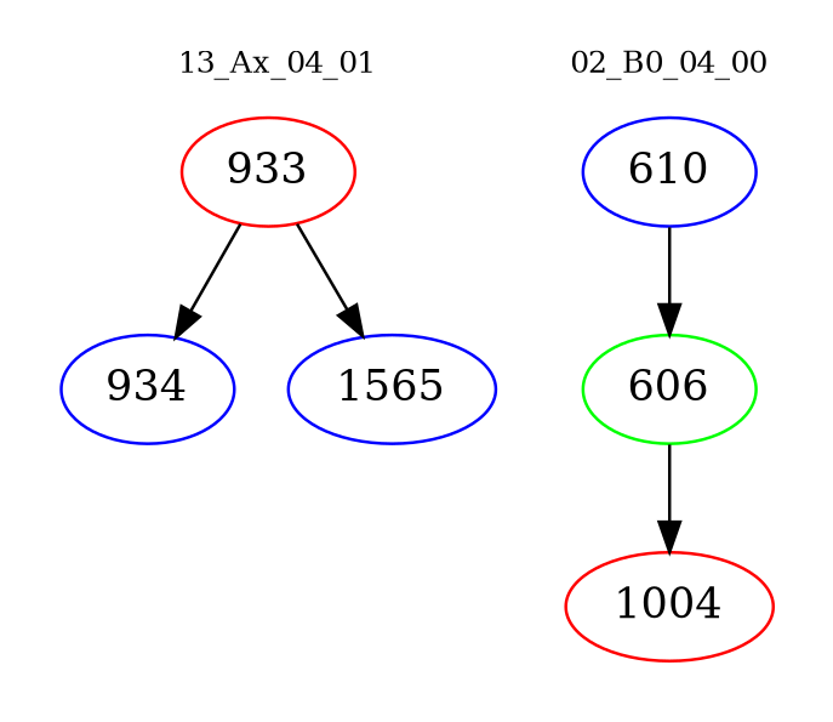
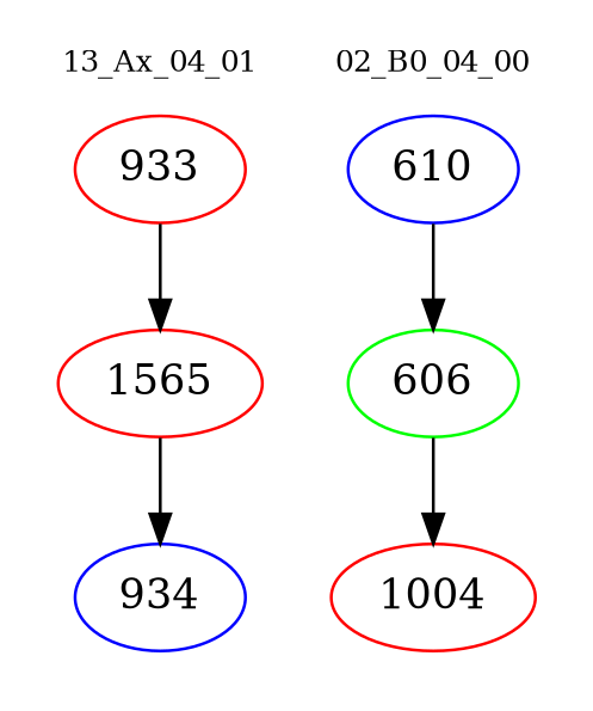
  digraph {
    node [color=red]
    edge [color=black]
    n1 [label=933]
    n2 [color=blue label=934]
-   n3 [color=blue label=1565]
+   n3 [label=1565]
    n4 [color=green label=606]
    n5 [color=blue label=610]
    n6 [label=1004]
    subgraph cluster_1 {
      color=white
      fontsize=10
      label="13_Ax_04_01"
      n1
      n2
      n3
    }
    subgraph cluster_2 {
      color=white
      fontsize=10
      label="02_B0_04_00"
      n4
      n5
      n6
    }
-   n1 -> n2
+   n3 -> n2
    n1 -> n3
    n4 -> n6
    n5 -> n4
  }
